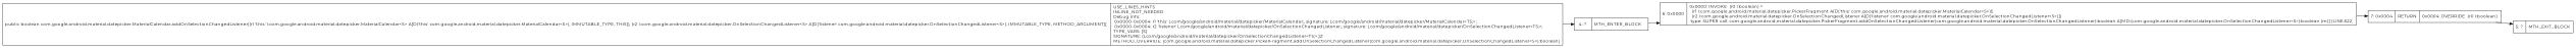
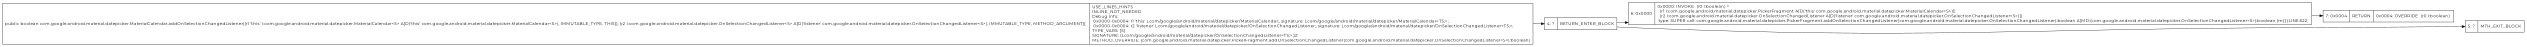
  digraph {
    fontname=Montserrat
    rankdir=LR
    node [fontname=Montserrat shape=record]
    edge [fontname=Montserrat]
-   n1 [label="{4\:\ ?|MTH_ENTER_BLOCK\l}"]
+   n1 [label="{4\:\ ?|RETURN_ENTER_BLOCK\l}"]
    n2 [label="{6\:\ 0x0000|0x0000: INVOKE  (r0 I:boolean) = \l  (r1 I:com.google.android.material.datepicker.PickerFragment A[D('this' com.google.android.material.datepicker.MaterialCalendar\<S\>)])\l  (r2 I:com.google.android.material.datepicker.OnSelectionChangedListener A[D('listener' com.google.android.material.datepicker.OnSelectionChangedListener\<S\>)])\l type: SUPER call: com.google.android.material.datepicker.PickerFragment.addOnSelectionChangedListener(com.google.android.material.datepicker.OnSelectionChangedListener):boolean A[MD:(com.google.android.material.datepicker.OnSelectionChangedListener\<S\>):boolean (m)] (LINE:522)\l}"]
    n3 [label="{7\:\ 0x0004|RETURN\l|0x0004: OVERRIDE  (r0 I:boolean) \l}"]
    n4 [label="{5\:\ ?|MTH_EXIT_BLOCK\l}"]
    n5 [label="{public boolean com.google.android.material.datepicker.MaterialCalendar.addOnSelectionChangedListener((r1 'this' I:com.google.android.material.datepicker.MaterialCalendar\<S\> A[D('this' com.google.android.material.datepicker.MaterialCalendar\<S\>), IMMUTABLE_TYPE, THIS]), (r2 I:com.google.android.material.datepicker.OnSelectionChangedListener\<S\> A[D('listener' com.google.android.material.datepicker.OnSelectionChangedListener\<S\>), IMMUTABLE_TYPE, METHOD_ARGUMENT]))  | USE_LINES_HINTS\lINLINE_NOT_NEEDED\lDebug Info:\l  0x0000\-0x0004: r1 'this' Lcom\/google\/android\/material\/datepicker\/MaterialCalendar;, signature: Lcom\/google\/android\/material\/datepicker\/MaterialCalendar\<TS;\>;\l  0x0000\-0x0004: r2 'listener' Lcom\/google\/android\/material\/datepicker\/OnSelectionChangedListener;, signature: Lcom\/google\/android\/material\/datepicker\/OnSelectionChangedListener\<TS;\>;\lTYPE_VARS: [S]\lSIGNATURE: (Lcom\/google\/android\/material\/datepicker\/OnSelectionChangedListener\<TS;\>;)Z\lMETHOD_OVERRIDE: [com.google.android.material.datepicker.PickerFragment.addOnSelectionChangedListener(com.google.android.material.datepicker.OnSelectionChangedListener\<S\>):boolean]\l}"]
    n1 -> n2
    n2 -> n3
-   n3 -> n4
+   n1 -> n4
    n5 -> n1
  }
